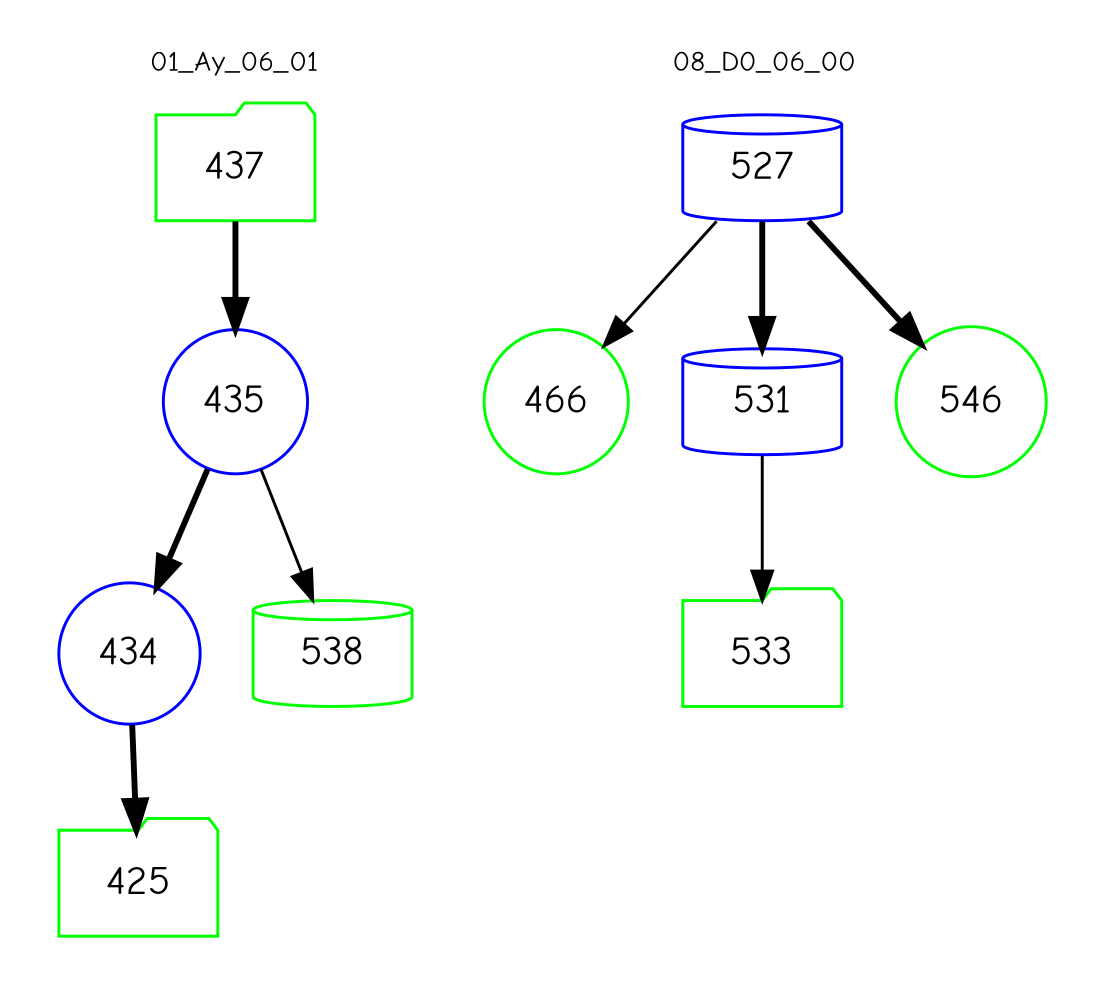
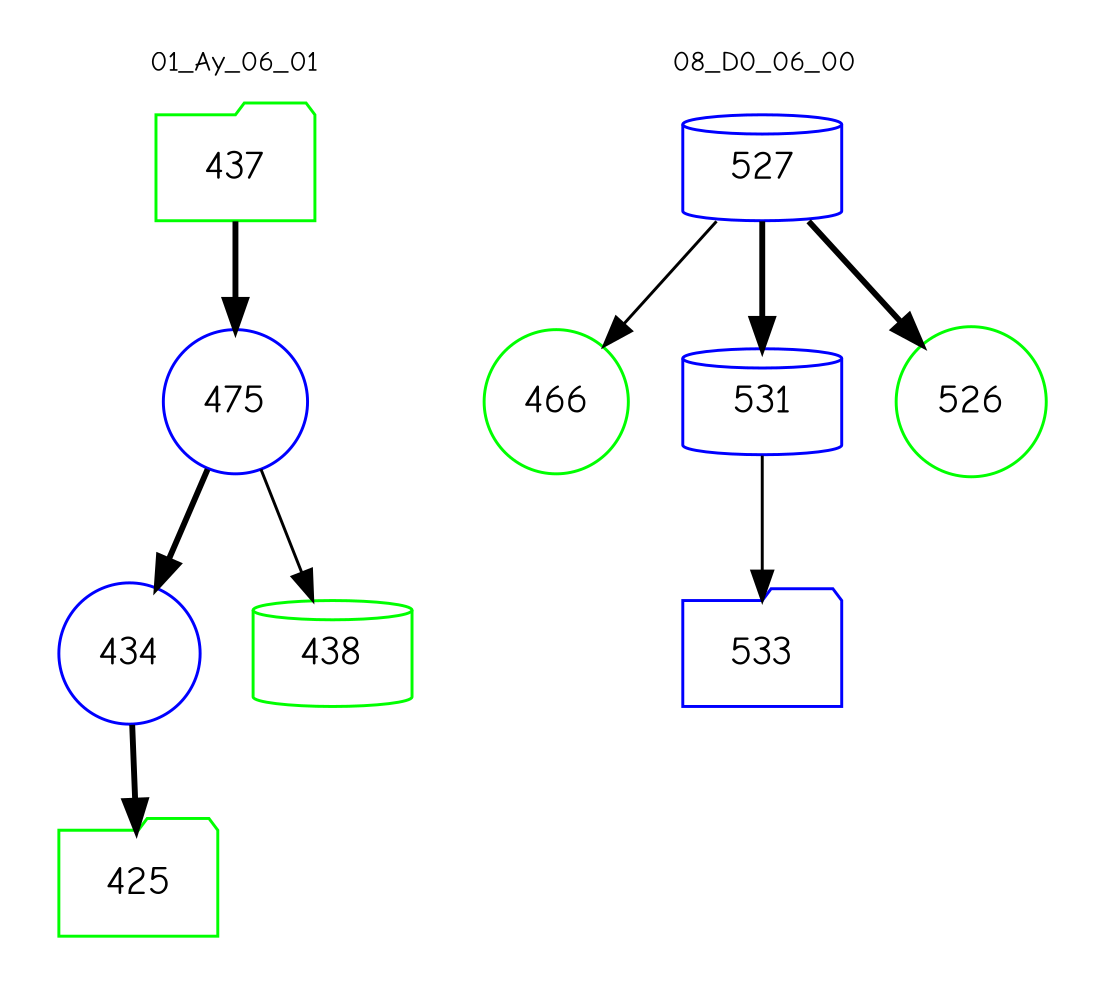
  digraph {
    fontname="Comic Neue"
    node [color=green fontname="Comic Neue" shape=circle]
    edge [color=black fontname="Comic Neue" style=bold]
-   n1 [color=blue label=435]
+   n1 [color=blue label=475]
    n2 [color=blue label=434]
-   n3 [label=538 shape=cylinder]
+   n3 [label=438 shape=cylinder]
    n4 [label=437 shape=folder]
    n5 [label=425 shape=folder]
    n6 [color=blue label=527 shape=cylinder]
    n7 [label=466]
    n8 [color=blue label=531 shape=cylinder]
-   n9 [label=546]
-   n10 [label=533 shape=folder]
+   n9 [label=526]
+   n10 [color=blue label=533 shape=folder]
    subgraph cluster_1 {
      color=white
      fontsize=10
      label="01_Ay_06_01"
      n1
      n2
      n3
      n4
      n5
    }
    subgraph cluster_2 {
      color=white
      fontsize=10
      label="08_D0_06_00"
      n6
      n7
      n8
      n9
      n10
    }
    n1 -> n2
    n1 -> n3 [style=solid]
    n2 -> n5
    n4 -> n1
    n6 -> n7 [style=solid]
    n6 -> n8
    n6 -> n9
    n8 -> n10 [style=solid]
  }
